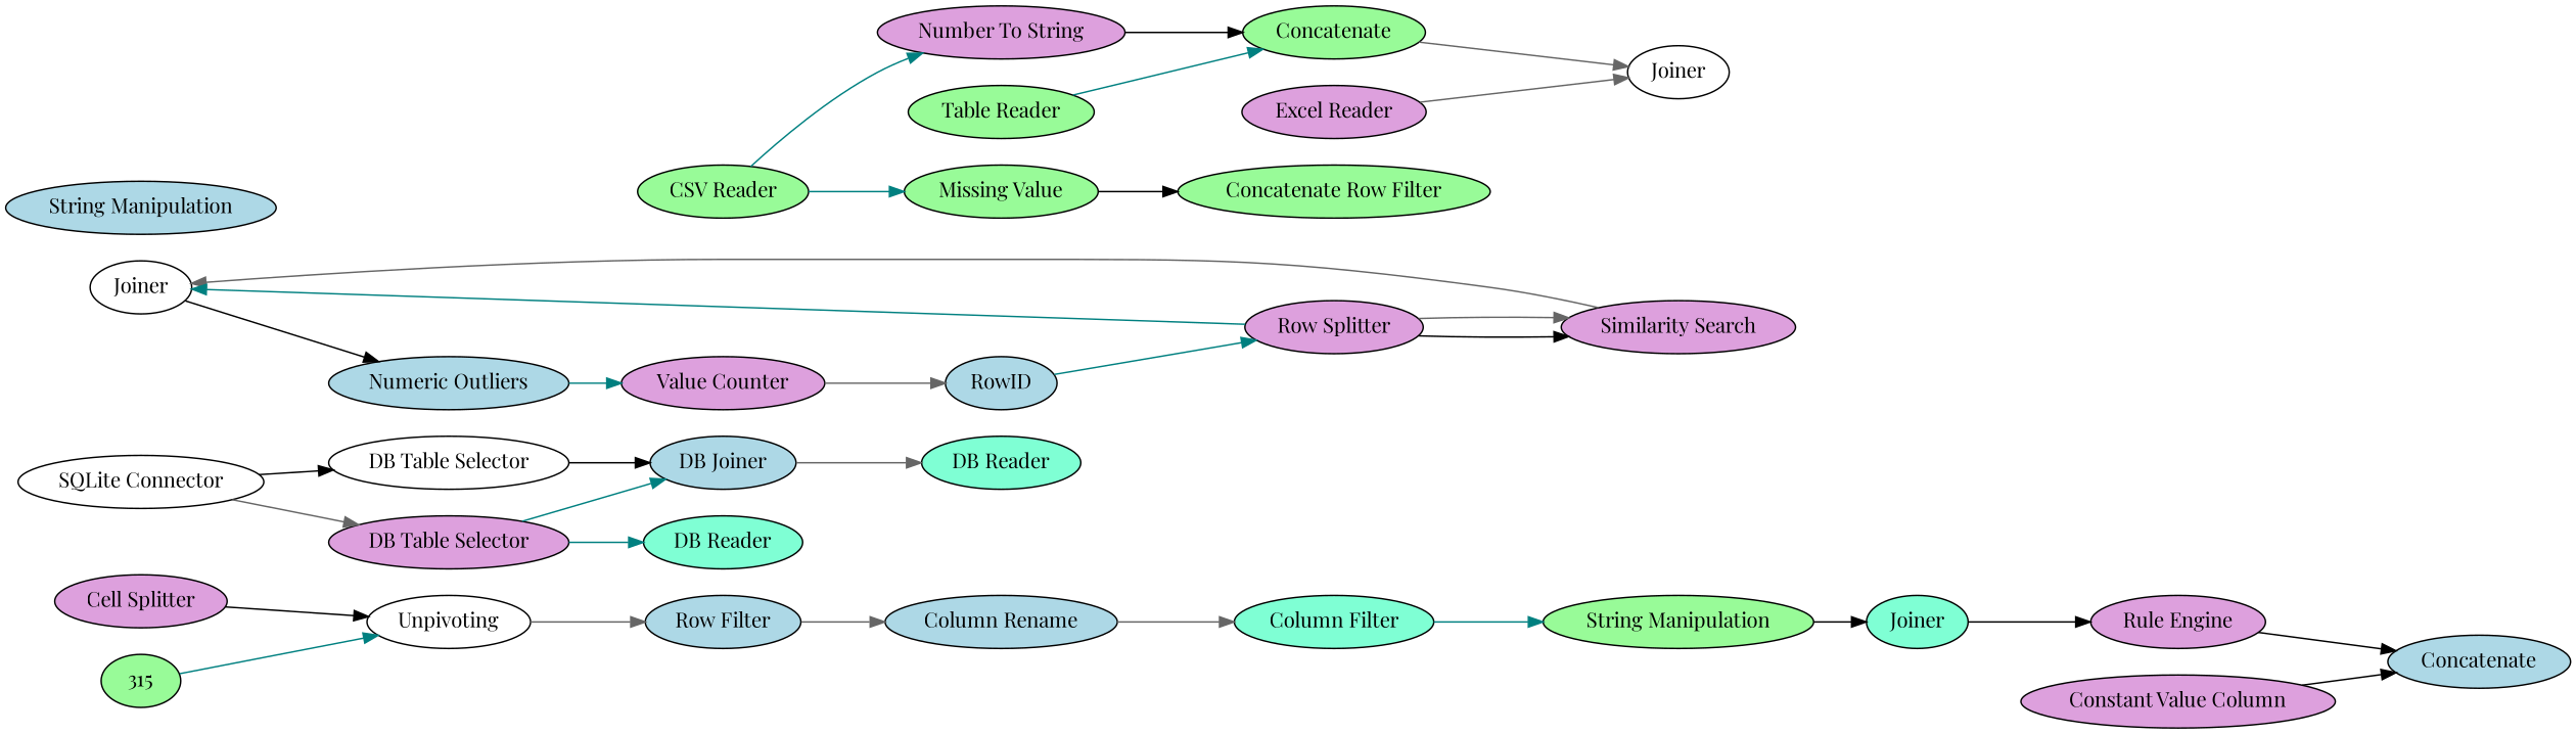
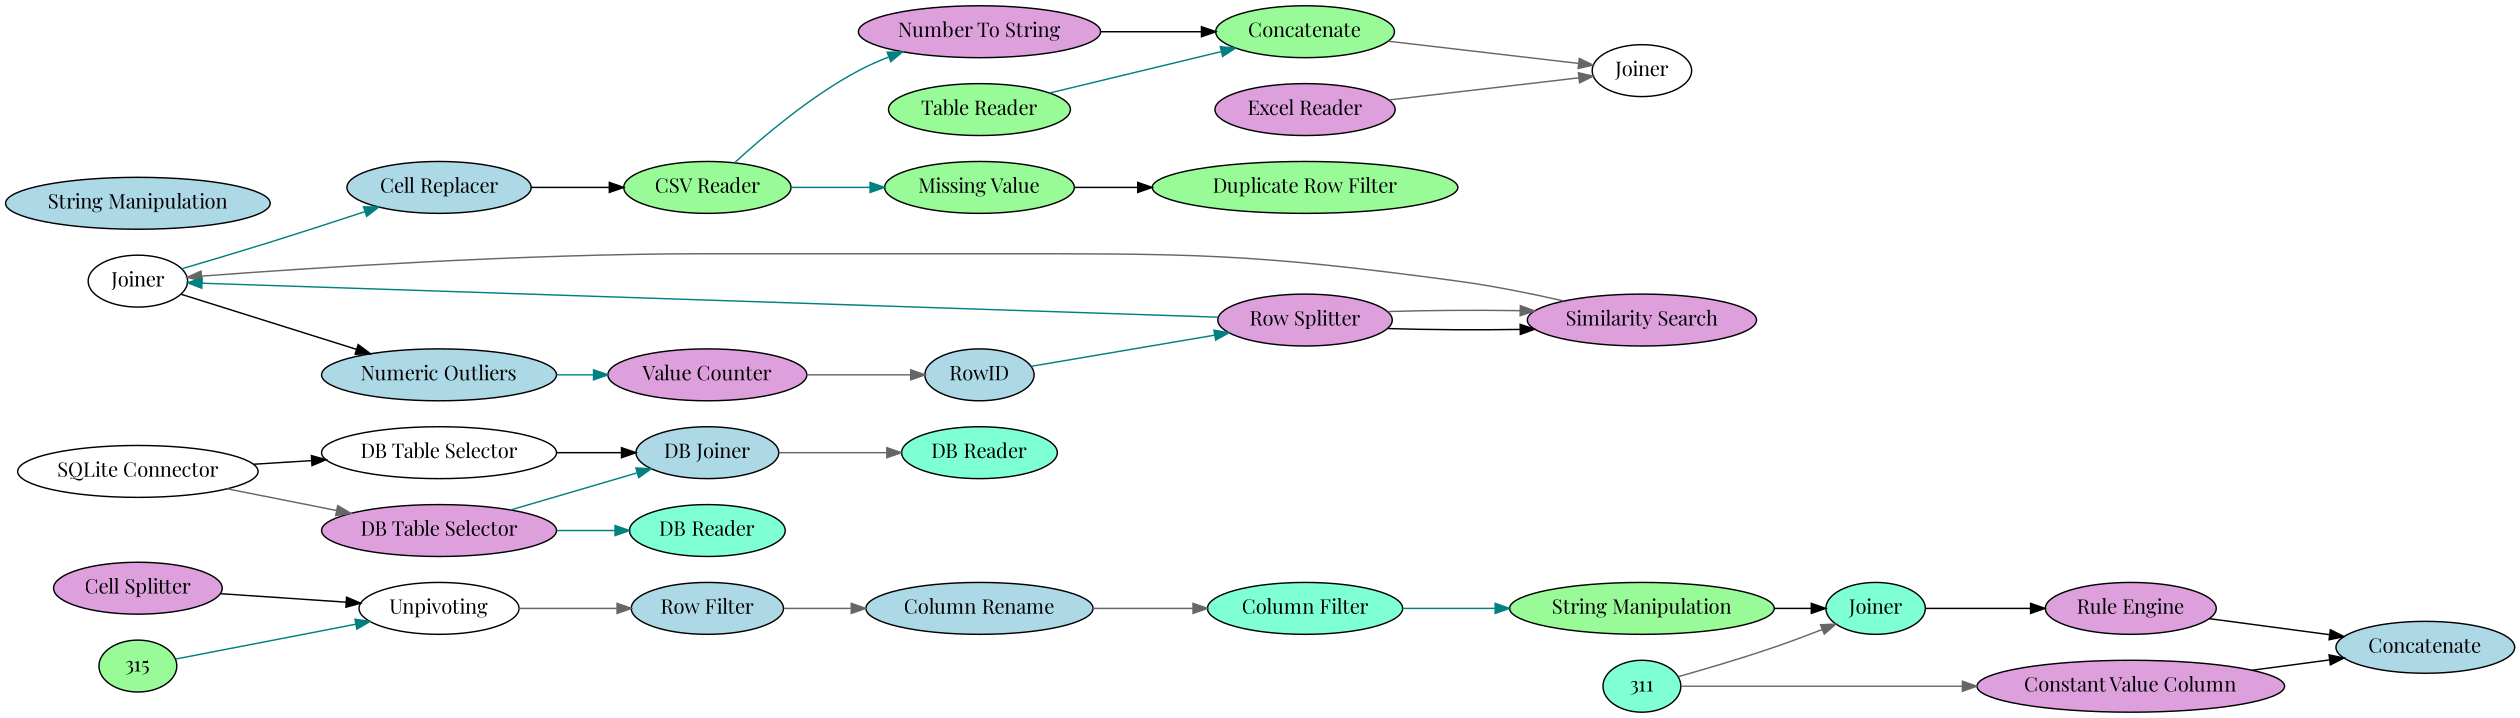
  digraph {
    fontname="Playfair Display"
    rankdir=LR
    node [fillcolor=plum fontname="Playfair Display" style=filled]
    edge [color=black fontname="Playfair Display"]
    n1 [label="Constant Value Column"]
    n2 [fillcolor=lightblue label=Concatenate]
    n3 [label="Rule Engine"]
    n4 [fillcolor=white label="SQLite Connector"]
    n5 [label="DB Table Selector"]
    n6 [fillcolor=white label="DB Table Selector"]
    n7 [fillcolor=lightblue label="DB Joiner"]
    n8 [fillcolor=aquamarine label="DB Reader"]
    n9 [fillcolor=aquamarine label="DB Reader"]
    n10 [fillcolor=lightblue label="Column Rename"]
    n11 [fillcolor=aquamarine label="Column Filter"]
    n12 [fillcolor=palegreen label="String Manipulation"]
    n13 [fillcolor=white label=Unpivoting]
    n14 [fillcolor=lightblue label="Row Filter"]
    n15 [label="Cell Splitter"]
    n16 [fillcolor=aquamarine label=Joiner]
    n17 [label="Excel Reader"]
    n18 [fillcolor=white label=Joiner]
    n19 [fillcolor=palegreen label=Concatenate]
    n20 [fillcolor=lightblue label="String Manipulation"]
    n21 [fillcolor=lightblue label="Numeric Outliers"]
    n22 [label="Value Counter"]
    n23 [fillcolor=lightblue label=RowID]
    n24 [fillcolor=palegreen label="Missing Value"]
-   n25 [fillcolor=palegreen label="Concatenate Row Filter"]
+   n25 [fillcolor=palegreen label="Duplicate Row Filter"]
    n26 [fillcolor=palegreen label="CSV Reader"]
    n27 [label="Number To String"]
    n28 [fillcolor=palegreen label="Table Reader"]
+   n29 [fillcolor=lightblue label="Cell Replacer"]
    n30 [label="Similarity Search"]
    n31 [fillcolor=white label=Joiner]
    n32 [label="Row Splitter"]
+   311 [fillcolor=aquamarine]
    315 [fillcolor=palegreen]
    n1 -> n2
    n3 -> n2
    n4 -> n5 [color=gray40]
    n4 -> n6
    n5 -> n7 [color=teal]
    n5 -> n8 [color=teal]
    n6 -> n7
    n7 -> n9 [color=gray40]
    n10 -> n11 [color=gray40]
    n11 -> n12 [color=teal]
    n12 -> n16
    n13 -> n14 [color=gray40]
    n14 -> n10 [color=gray40]
    n15 -> n13
    n16 -> n3
    n17 -> n18 [color=gray40]
    n19 -> n18 [color=gray40]
    n21 -> n22 [color=teal]
    n22 -> n23 [color=gray40]
    n23 -> n32 [color=teal]
    n24 -> n25
    n26 -> n24 [color=teal]
    n26 -> n27 [color=teal]
    n27 -> n19
    n28 -> n19 [color=teal]
+   n29 -> n26
    n30 -> n31 [color=gray40]
    n31 -> n21
+   n31 -> n29 [color=teal]
    n32 -> n30
    n32 -> n30 [color=gray40]
    n32 -> n31 [color=teal]
+   311 -> n1 [color=gray40]
+   311 -> n16 [color=gray40]
    315 -> n13 [color=teal]
  }
